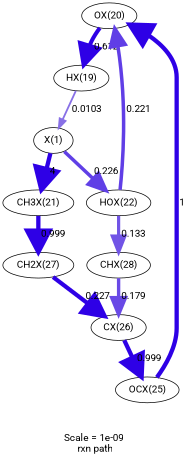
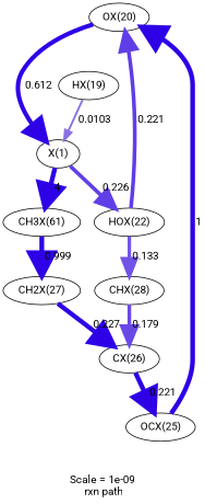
  digraph {
    fontname=Roboto
    label="Scale = 1e-09\l rxn path"
    node [fontname=Roboto]
    edge [arrowsize=3 color="0.7, 1.5, 0.9" fontname=Roboto style="setlinewidth(6)"]
    n1 [label="OX(20)"]
    n2 [label="X(1)"]
    n3 [label="HOX(22)"]
-   n4 [label="CH3X(21)"]
+   n4 [label="CH3X(61)"]
    n5 [label="CHX(28)"]
    n6 [label="CH2X(27)"]
    n7 [label="HX(19)"]
    n8 [label="CX(26)"]
    n9 [label="OCX(25)"]
-   n1 -> n7 [arrowsize=2.81 color="0.7, 1.11, 0.9" label=" 0.612" style="setlinewidth(5.63)"]
+   n1 -> n2 [arrowsize=2.81 color="0.7, 1.11, 0.9" label=" 0.612" style="setlinewidth(5.63)"]
    n2 -> n3 [arrowsize=2.44 color="0.7, 0.726, 0.9" label=" 0.226" style="setlinewidth(4.88)"]
    n2 -> n4 [label=" 4"]
    n3 -> n1 [arrowsize=2.44 color="0.7, 0.727, 0.9" label=" 0.221" style="setlinewidth(4.88)"]
    n3 -> n5 [arrowsize=2.24 color="0.7, 0.633, 0.9" label=" 0.133" style="setlinewidth(4.47)"]
    n4 -> n6 [label=" 0.999"]
    n5 -> n8 [arrowsize=2.35 color="0.7, 0.679, 0.9" label=" 0.179" style="setlinewidth(4.7)"]
    n6 -> n8 [arrowsize=2.93 color="0.7, 1.34, 0.9" label=" 0.227" style="setlinewidth(5.87)"]
    n7 -> n2 [arrowsize=1.27 color="0.7, 0.51, 0.9" label=" 0.0103" style="setlinewidth(2.54)"]
-   n8 -> n9 [label=" 0.999"]
+   n8 -> n9 [label=" 0.221"]
    n9 -> n1 [label=" 1"]
  }
